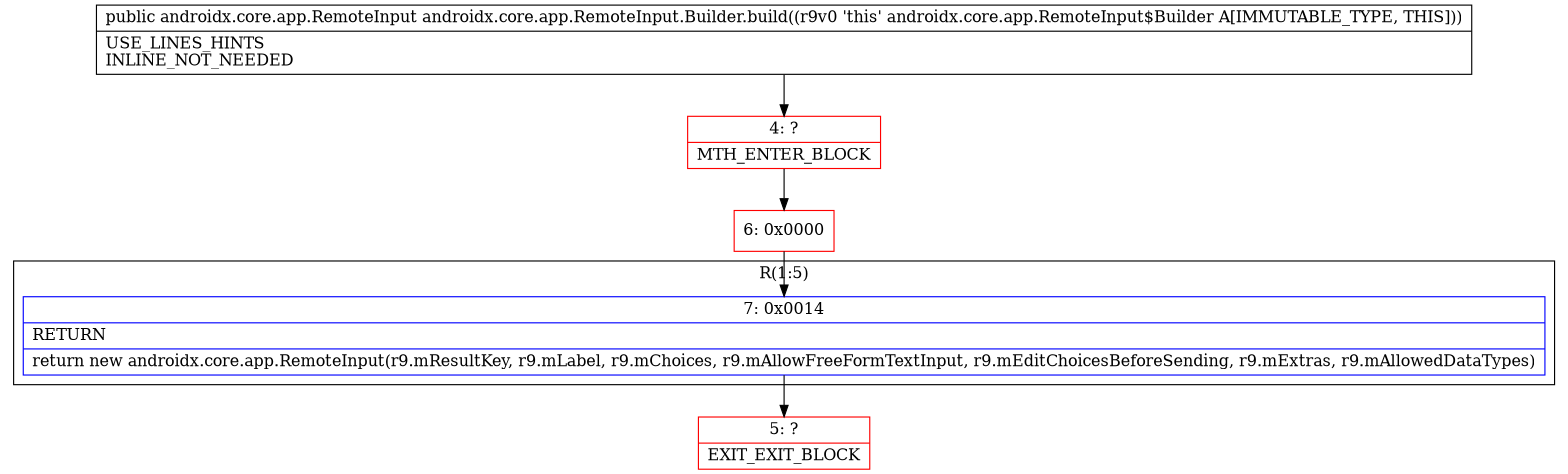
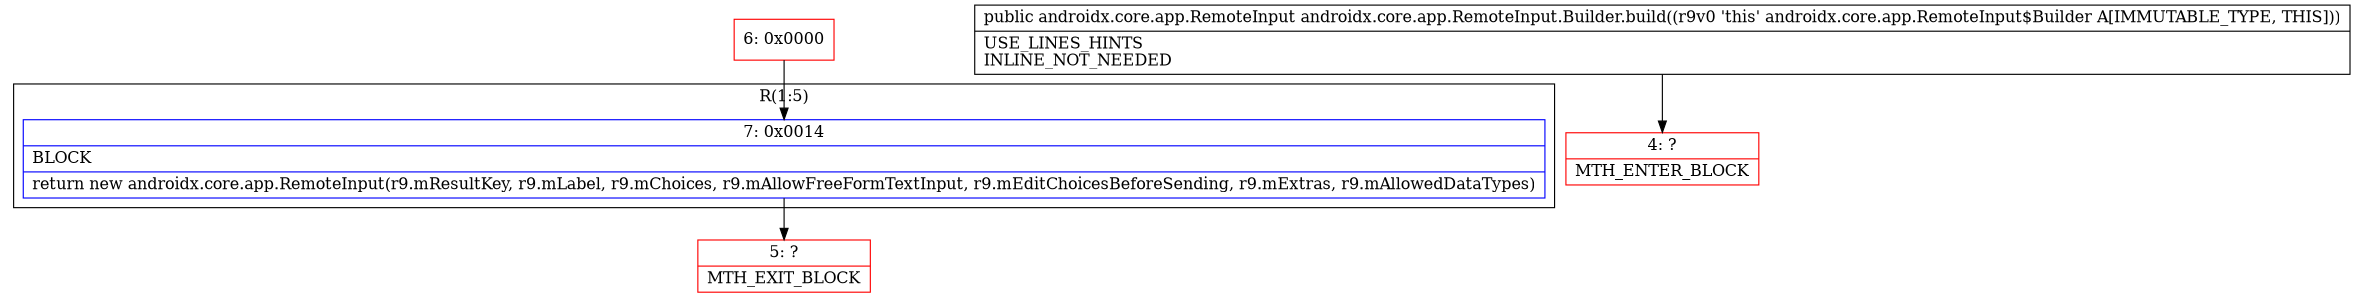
  digraph {
    node [color=red shape=record]
-   n1 [color=blue label="{7\:\ 0x0014|RETURN\l|return new androidx.core.app.RemoteInput(r9.mResultKey, r9.mLabel, r9.mChoices, r9.mAllowFreeFormTextInput, r9.mEditChoicesBeforeSending, r9.mExtras, r9.mAllowedDataTypes)\l}"]
-   n2 [label="{5\:\ ?|EXIT_EXIT_BLOCK\l}"]
+   n1 [color=blue label="{7\:\ 0x0014|BLOCK\l|return new androidx.core.app.RemoteInput(r9.mResultKey, r9.mLabel, r9.mChoices, r9.mAllowFreeFormTextInput, r9.mEditChoicesBeforeSending, r9.mExtras, r9.mAllowedDataTypes)\l}"]
+   n2 [label="{5\:\ ?|MTH_EXIT_BLOCK\l}"]
    n3 [label="{4\:\ ?|MTH_ENTER_BLOCK\l}"]
    n4 [label="{6\:\ 0x0000}"]
    n5 [label="{public androidx.core.app.RemoteInput androidx.core.app.RemoteInput.Builder.build((r9v0 'this' androidx.core.app.RemoteInput$Builder A[IMMUTABLE_TYPE, THIS]))  | USE_LINES_HINTS\lINLINE_NOT_NEEDED\l}" color=""]
    subgraph cluster_1 {
      label="R(1:5)"
      n1
    }
    n1 -> n2
-   n3 -> n4
    n4 -> n1
    n5 -> n3
  }
